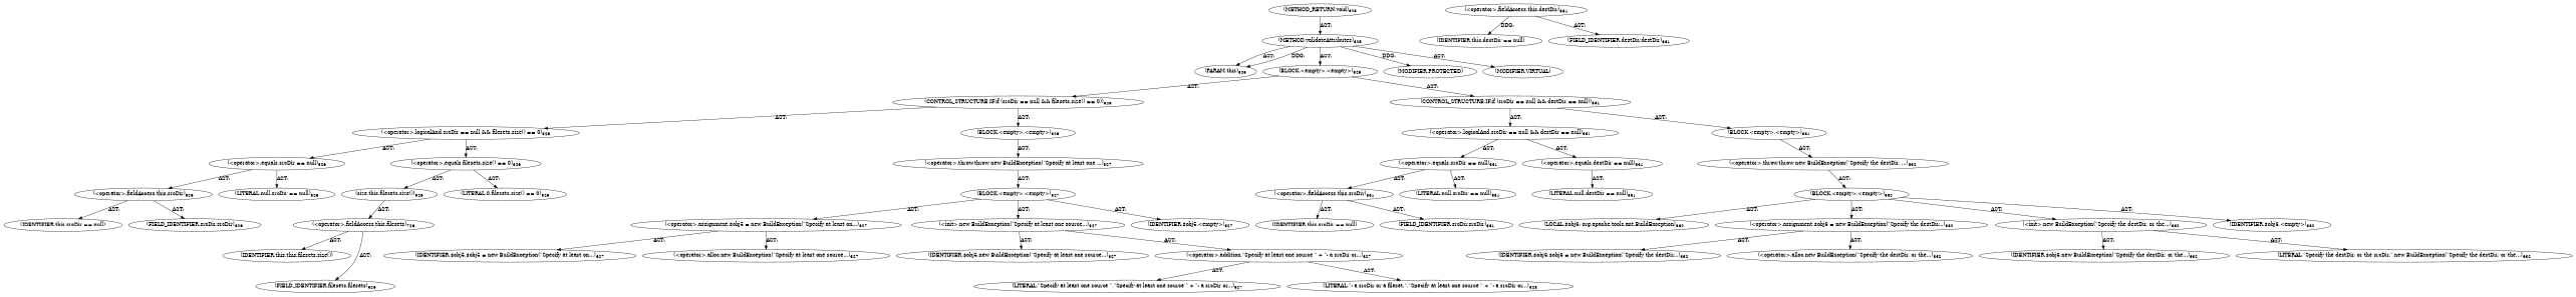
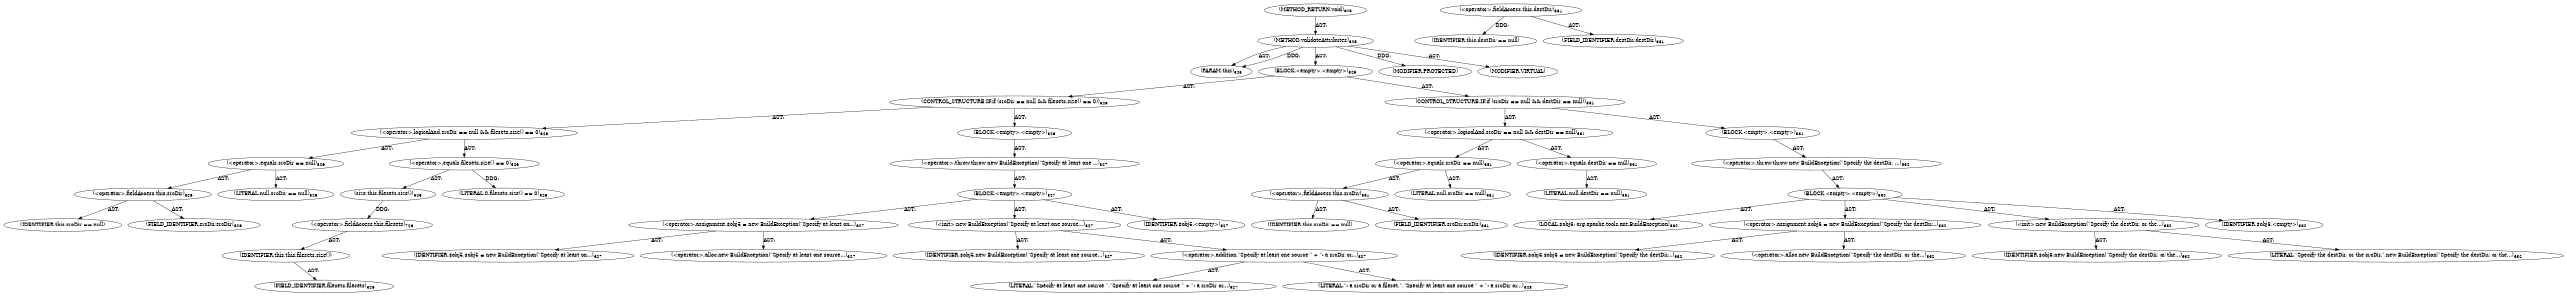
  digraph {
    n1 [label=<(METHOD,validateAttributes)<SUB>325</SUB>>]
    n2 [label=<(PARAM,this)<SUB>325</SUB>>]
    n3 [label=<(BLOCK,&lt;empty&gt;,&lt;empty&gt;)<SUB>325</SUB>>]
    n4 [label=<(MODIFIER,PROTECTED)>]
    n5 [label=<(MODIFIER,VIRTUAL)>]
    n6 [label=<(CONTROL_STRUCTURE,IF,if (srcDir == null &amp;&amp; filesets.size() == 0))<SUB>326</SUB>>]
    n7 [label=<(CONTROL_STRUCTURE,IF,if (srcDir == null &amp;&amp; destDir == null))<SUB>331</SUB>>]
    n8 [label=<(METHOD_RETURN,void)<SUB>325</SUB>>]
    n9 [label=<(&lt;operator&gt;.logicalAnd,srcDir == null &amp;&amp; filesets.size() == 0)<SUB>326</SUB>>]
    n10 [label=<(BLOCK,&lt;empty&gt;,&lt;empty&gt;)<SUB>326</SUB>>]
    n11 [label=<(&lt;operator&gt;.logicalAnd,srcDir == null &amp;&amp; destDir == null)<SUB>331</SUB>>]
    n12 [label=<(BLOCK,&lt;empty&gt;,&lt;empty&gt;)<SUB>331</SUB>>]
    n13 [label=<(&lt;operator&gt;.equals,srcDir == null)<SUB>326</SUB>>]
    n14 [label=<(&lt;operator&gt;.equals,filesets.size() == 0)<SUB>326</SUB>>]
    n15 [label=<(&lt;operator&gt;.throw,throw new BuildException(&quot;Specify at least one ...)<SUB>327</SUB>>]
    n16 [label=<(&lt;operator&gt;.fieldAccess,this.srcDir)<SUB>326</SUB>>]
    n17 [label=<(LITERAL,null,srcDir == null)<SUB>326</SUB>>]
    n18 [label=<(size,this.filesets.size())<SUB>326</SUB>>]
    n19 [label=<(LITERAL,0,filesets.size() == 0)<SUB>326</SUB>>]
    n20 [label=<(IDENTIFIER,this,srcDir == null)>]
    n21 [label=<(FIELD_IDENTIFIER,srcDir,srcDir)<SUB>326</SUB>>]
    n22 [label=<(&lt;operator&gt;.fieldAccess,this.filesets)<SUB>726</SUB>>]
    n23 [label=<(IDENTIFIER,this,this.filesets.size())>]
    n24 [label=<(FIELD_IDENTIFIER,filesets,filesets)<SUB>326</SUB>>]
    n25 [label=<(BLOCK,&lt;empty&gt;,&lt;empty&gt;)<SUB>327</SUB>>]
    n26 [label=<(&lt;operator&gt;.assignment,$obj5 = new BuildException(&quot;Specify at least on...)<SUB>327</SUB>>]
    n27 [label=<(&lt;init&gt;,new BuildException(&quot;Specify at least one source...)<SUB>327</SUB>>]
    n28 [label=<(IDENTIFIER,$obj5,&lt;empty&gt;)<SUB>327</SUB>>]
    n29 [label=<(IDENTIFIER,$obj5,$obj5 = new BuildException(&quot;Specify at least on...)<SUB>327</SUB>>]
    n30 [label=<(&lt;operator&gt;.alloc,new BuildException(&quot;Specify at least one source...)<SUB>327</SUB>>]
    n31 [label=<(IDENTIFIER,$obj5,new BuildException(&quot;Specify at least one source...)<SUB>327</SUB>>]
    n32 [label=<(&lt;operator&gt;.addition,&quot;Specify at least one source &quot; + &quot;- a srcDir or...)<SUB>327</SUB>>]
    n33 [label=<(LITERAL,&quot;Specify at least one source &quot;,&quot;Specify at least one source &quot; + &quot;- a srcDir or...)<SUB>327</SUB>>]
    n34 [label=<(LITERAL,&quot;- a srcDir or a fileset.&quot;,&quot;Specify at least one source &quot; + &quot;- a srcDir or...)<SUB>328</SUB>>]
    n35 [label=<(&lt;operator&gt;.equals,srcDir == null)<SUB>331</SUB>>]
    n36 [label=<(&lt;operator&gt;.equals,destDir == null)<SUB>331</SUB>>]
    n37 [label=<(&lt;operator&gt;.throw,throw new BuildException(&quot;Specify the destDir, ...)<SUB>332</SUB>>]
    n38 [label=<(&lt;operator&gt;.fieldAccess,this.srcDir)<SUB>331</SUB>>]
    n39 [label=<(LITERAL,null,srcDir == null)<SUB>331</SUB>>]
    n40 [label=<(LITERAL,null,destDir == null)<SUB>331</SUB>>]
    n41 [label=<(IDENTIFIER,this,srcDir == null)>]
    n42 [label=<(FIELD_IDENTIFIER,srcDir,srcDir)<SUB>331</SUB>>]
    n43 [label=<(&lt;operator&gt;.fieldAccess,this.destDir)<SUB>331</SUB>>]
    n44 [label=<(IDENTIFIER,this,destDir == null)>]
    n45 [label=<(FIELD_IDENTIFIER,destDir,destDir)<SUB>331</SUB>>]
    n46 [label=<(BLOCK,&lt;empty&gt;,&lt;empty&gt;)<SUB>332</SUB>>]
    n47 [label=<(LOCAL,$obj6: org.apache.tools.ant.BuildException)<SUB>332</SUB>>]
    n48 [label=<(&lt;operator&gt;.assignment,$obj6 = new BuildException(&quot;Specify the destDir...)<SUB>332</SUB>>]
    n49 [label=<(&lt;init&gt;,new BuildException(&quot;Specify the destDir, or the...)<SUB>332</SUB>>]
    n50 [label=<(IDENTIFIER,$obj6,&lt;empty&gt;)<SUB>332</SUB>>]
    n51 [label=<(IDENTIFIER,$obj6,$obj6 = new BuildException(&quot;Specify the destDir...)<SUB>332</SUB>>]
    n52 [label=<(&lt;operator&gt;.alloc,new BuildException(&quot;Specify the destDir, or the...)<SUB>332</SUB>>]
    n53 [label=<(IDENTIFIER,$obj6,new BuildException(&quot;Specify the destDir, or the...)<SUB>332</SUB>>]
    n54 [label=<(LITERAL,&quot;Specify the destDir, or the srcDir.&quot;,new BuildException(&quot;Specify the destDir, or the...)<SUB>332</SUB>>]
    n1 -> n2 [label="AST: "]
    n1 -> n2 [label="DDG: "]
    n1 -> n3 [label="AST: "]
    n1 -> n4 [label="DDG: "]
    n1 -> n5 [label="AST: "]
    n3 -> n6 [label="AST: "]
    n3 -> n7 [label="AST: "]
    n6 -> n9 [label="AST: "]
    n6 -> n10 [label="AST: "]
    n7 -> n11 [label="AST: "]
    n7 -> n12 [label="AST: "]
    n8 -> n1 [label="AST: "]
    n9 -> n13 [label="AST: "]
    n9 -> n14 [label="AST: "]
    n10 -> n15 [label="AST: "]
    n11 -> n35 [label="AST: "]
    n11 -> n36 [label="AST: "]
    n12 -> n37 [label="AST: "]
    n13 -> n16 [label="AST: "]
    n13 -> n17 [label="AST: "]
    n14 -> n18 [label="AST: "]
-   n14 -> n19 [label="AST: "]
+   n14 -> n19 [label="DDG: "]
    n15 -> n25 [label="AST: "]
    n16 -> n20 [label="AST: "]
    n16 -> n21 [label="AST: "]
-   n18 -> n22 [label="AST: "]
+   n18 -> n22 [label="DDG: "]
    n22 -> n23 [label="AST: "]
-   n22 -> n24 [label="AST: "]
+   n23 -> n24 [label="AST: "]
    n25 -> n26 [label="AST: "]
    n25 -> n27 [label="AST: "]
    n25 -> n28 [label="AST: "]
    n26 -> n29 [label="AST: "]
    n26 -> n30 [label="AST: "]
    n27 -> n31 [label="AST: "]
    n27 -> n32 [label="AST: "]
    n32 -> n33 [label="AST: "]
    n32 -> n34 [label="AST: "]
    n35 -> n38 [label="AST: "]
    n35 -> n39 [label="AST: "]
    n36 -> n40 [label="AST: "]
    n37 -> n46 [label="AST: "]
    n38 -> n41 [label="AST: "]
    n38 -> n42 [label="AST: "]
    n43 -> n44 [label="DDG: "]
    n43 -> n45 [label="AST: "]
    n46 -> n47 [label="AST: "]
    n46 -> n48 [label="AST: "]
    n46 -> n49 [label="AST: "]
    n46 -> n50 [label="AST: "]
    n48 -> n51 [label="AST: "]
    n48 -> n52 [label="AST: "]
    n49 -> n53 [label="AST: "]
    n49 -> n54 [label="AST: "]
  }
